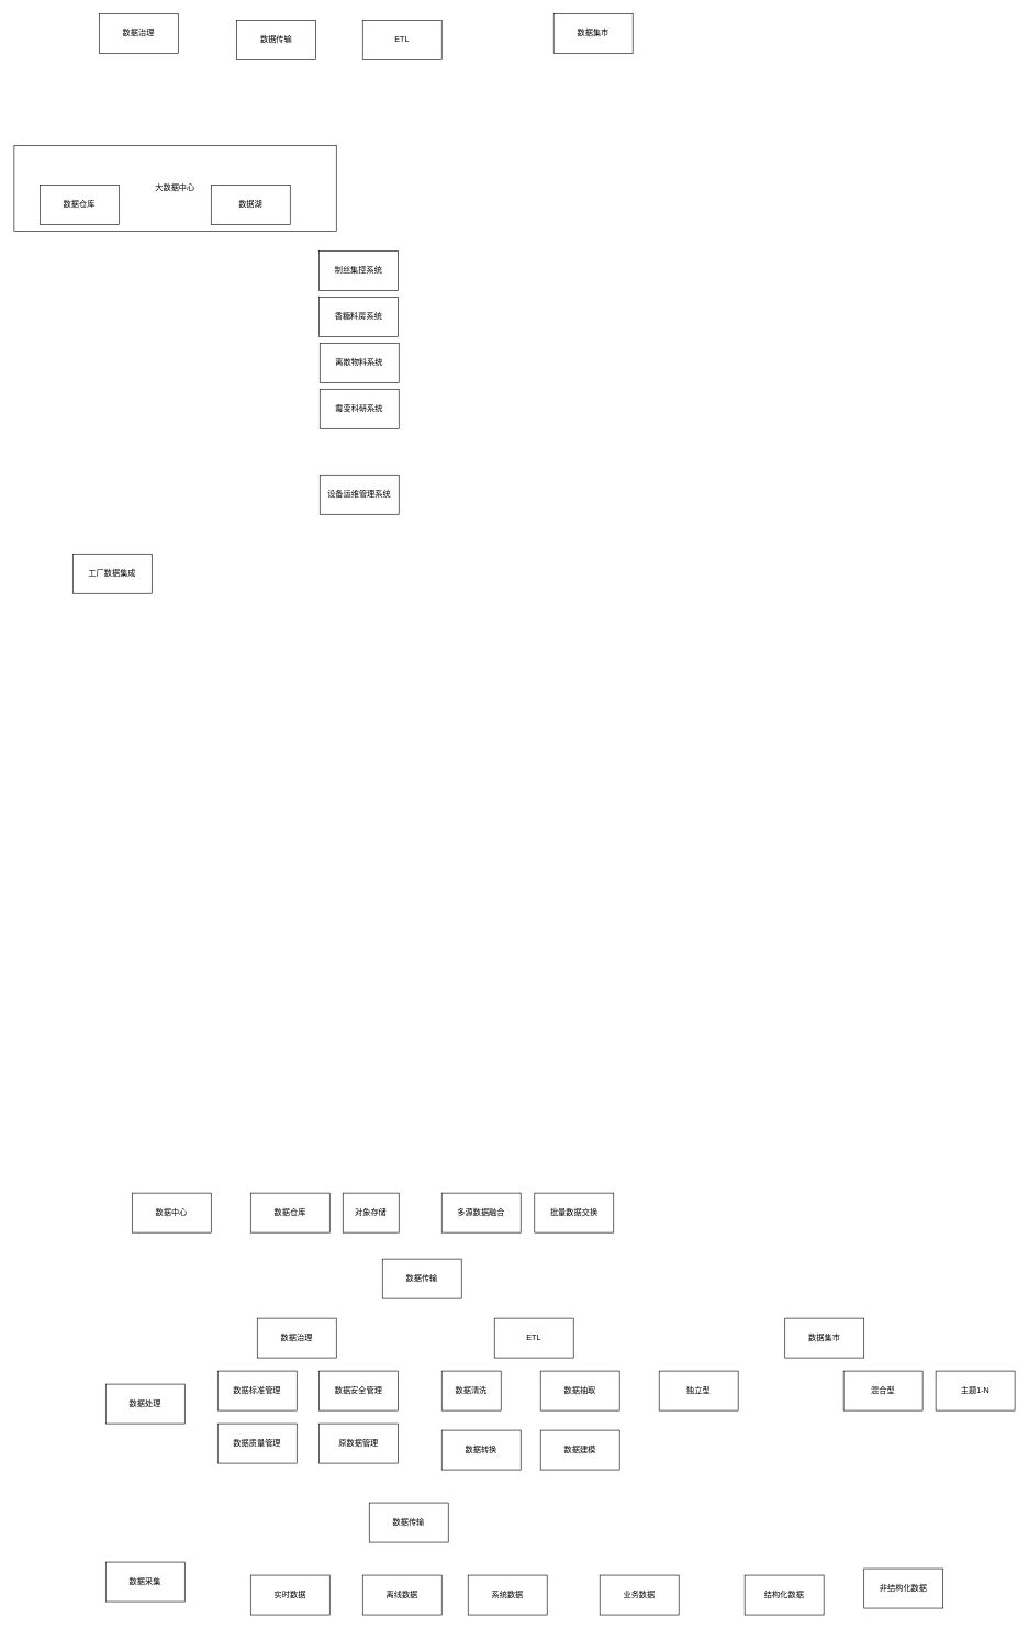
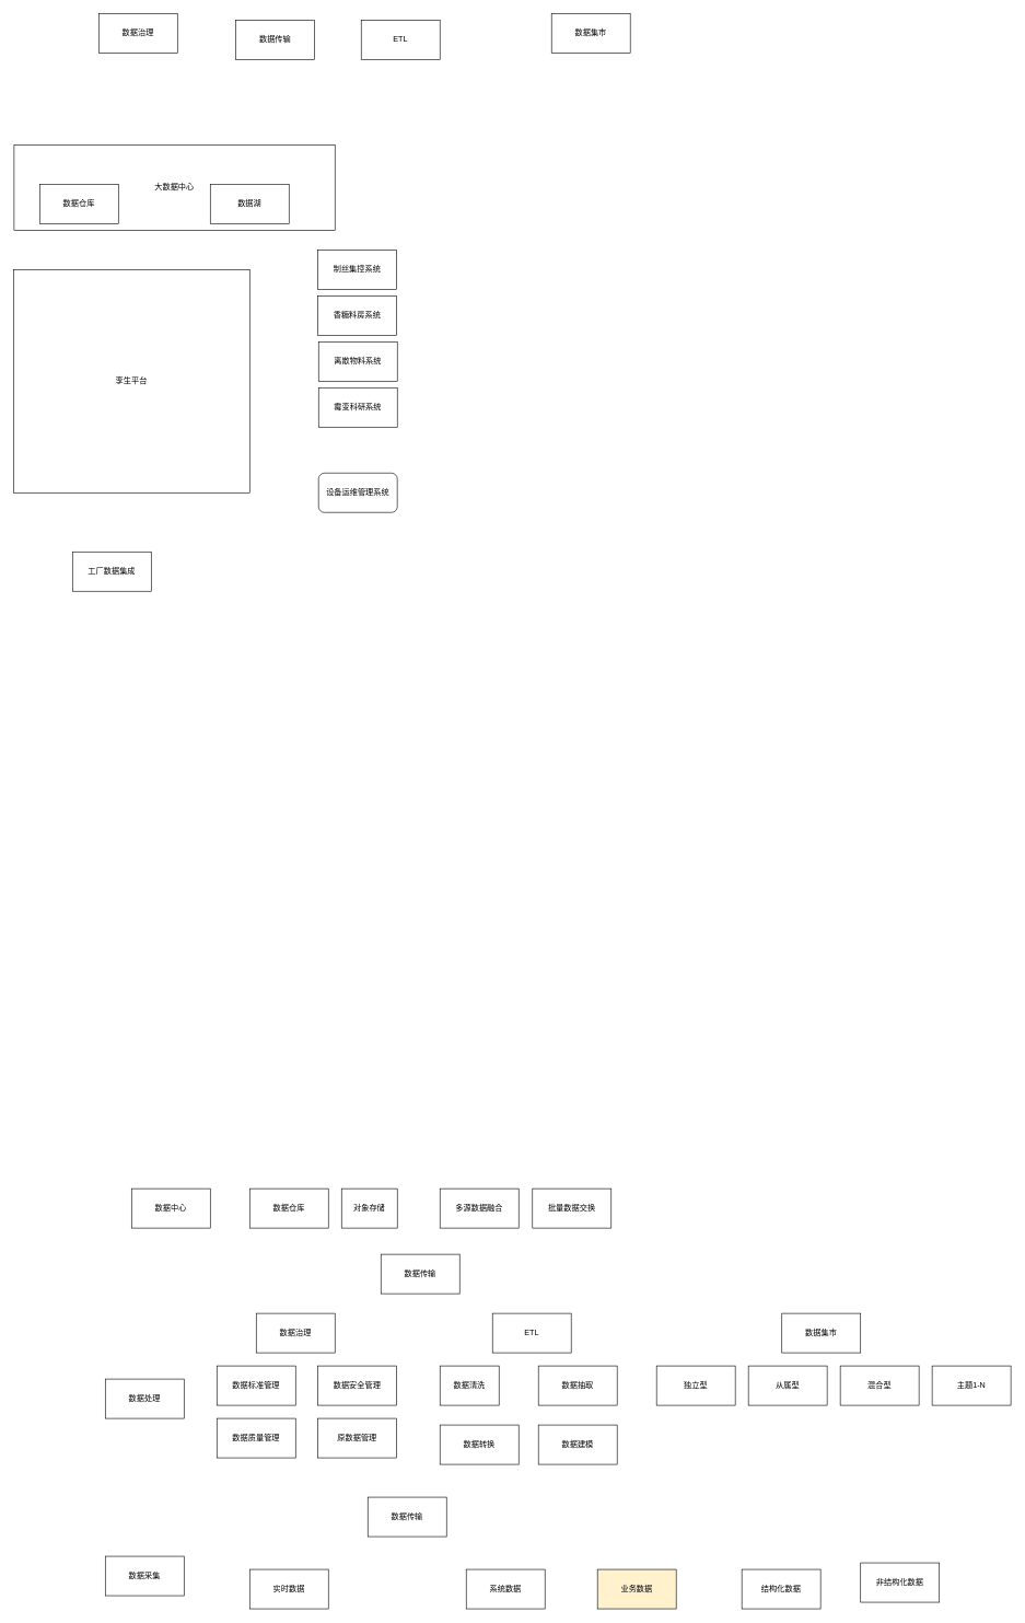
  <mxCell id="0" />
  <mxCell id="1" parent="0" />
  <mxCell id="2" value="数据采集" style="rounded=0;whiteSpace=wrap;html=1;" vertex="1" parent="1"><mxGeometry x="160" y="2370" width="120" height="60" as="geometry" /></mxCell>
  <mxCell id="3" value="实时数据" style="rounded=0;whiteSpace=wrap;html=1;" vertex="1" parent="1"><mxGeometry x="380" y="2390" width="120" height="60" as="geometry" /></mxCell>
- <mxCell id="4" value="离线数据" style="rounded=0;whiteSpace=wrap;html=1;" vertex="1" parent="1"><mxGeometry x="550" y="2390" width="120" height="60" as="geometry" /></mxCell>
  <mxCell id="5" value="系统数据" style="rounded=0;whiteSpace=wrap;html=1;" vertex="1" parent="1"><mxGeometry x="710" y="2390" width="120" height="60" as="geometry" /></mxCell>
  <mxCell id="6" value="结构化数据" style="rounded=0;whiteSpace=wrap;html=1;" vertex="1" parent="1"><mxGeometry x="1130" y="2390" width="120" height="60" as="geometry" /></mxCell>
  <mxCell id="7" value="非结构化数据" style="rounded=0;whiteSpace=wrap;html=1;" vertex="1" parent="1"><mxGeometry x="1311" y="2380" width="120" height="60" as="geometry" /></mxCell>
  <mxCell id="8" value="数据治理" style="rounded=0;whiteSpace=wrap;html=1;" vertex="1" parent="1"><mxGeometry x="390" y="2000" width="120" height="60" as="geometry" /></mxCell>
  <mxCell id="9" value="数据标准管理" style="rounded=0;whiteSpace=wrap;html=1;" vertex="1" parent="1"><mxGeometry x="330" y="2080" width="120" height="60" as="geometry" /></mxCell>
  <mxCell id="10" value="数据安全管理" style="rounded=0;whiteSpace=wrap;html=1;" vertex="1" parent="1"><mxGeometry x="484" y="2080" width="120" height="60" as="geometry" /></mxCell>
  <mxCell id="11" value="数据质量管理" style="rounded=0;whiteSpace=wrap;html=1;" vertex="1" parent="1"><mxGeometry x="330" y="2160" width="120" height="60" as="geometry" /></mxCell>
  <mxCell id="12" value="原数据管理" style="rounded=0;whiteSpace=wrap;html=1;" vertex="1" parent="1"><mxGeometry x="484" y="2160" width="120" height="60" as="geometry" /></mxCell>
  <mxCell id="13" value="数据传输" style="rounded=0;whiteSpace=wrap;html=1;" vertex="1" parent="1"><mxGeometry x="560" y="2280" width="120" height="60" as="geometry" /></mxCell>
  <mxCell id="14" value="ETL" style="rounded=0;whiteSpace=wrap;html=1;" vertex="1" parent="1"><mxGeometry x="750" y="2000" width="120" height="60" as="geometry" /></mxCell>
  <mxCell id="15" value="数据清洗" style="rounded=0;whiteSpace=wrap;html=1;" vertex="1" parent="1"><mxGeometry x="670" y="2080" width="90" height="60" as="geometry" /></mxCell>
  <mxCell id="16" value="数据抽取" style="rounded=0;whiteSpace=wrap;html=1;" vertex="1" parent="1"><mxGeometry x="820" y="2080" width="120" height="60" as="geometry" /></mxCell>
  <mxCell id="17" value="数据转换" style="rounded=0;whiteSpace=wrap;html=1;" vertex="1" parent="1"><mxGeometry x="670" y="2170" width="120" height="60" as="geometry" /></mxCell>
  <mxCell id="18" value="数据建模" style="rounded=0;whiteSpace=wrap;html=1;" vertex="1" parent="1"><mxGeometry x="820" y="2170" width="120" height="60" as="geometry" /></mxCell>
  <mxCell id="19" value="数据集市" style="rounded=0;whiteSpace=wrap;html=1;" vertex="1" parent="1"><mxGeometry x="1191" y="2000" width="120" height="60" as="geometry" /></mxCell>
  <mxCell id="20" value="独立型" style="rounded=0;whiteSpace=wrap;html=1;" vertex="1" parent="1"><mxGeometry x="1000" y="2080" width="120" height="60" as="geometry" /></mxCell>
+ <mxCell id="21" value="从属型" style="rounded=0;whiteSpace=wrap;html=1;" vertex="1" parent="1"><mxGeometry x="1140" y="2080" width="120" height="60" as="geometry" /></mxCell>
  <mxCell id="22" value="混合型" style="rounded=0;whiteSpace=wrap;html=1;" vertex="1" parent="1"><mxGeometry x="1280" y="2080" width="120" height="60" as="geometry" /></mxCell>
  <mxCell id="23" value="主题1-N" style="rounded=0;whiteSpace=wrap;html=1;" vertex="1" parent="1"><mxGeometry x="1420" y="2080" width="120" height="60" as="geometry" /></mxCell>
  <mxCell id="24" value="数据中心" style="rounded=0;whiteSpace=wrap;html=1;" vertex="1" parent="1"><mxGeometry x="200" y="1810" width="120" height="60" as="geometry" /></mxCell>
  <mxCell id="25" value="数据仓库" style="rounded=0;whiteSpace=wrap;html=1;" vertex="1" parent="1"><mxGeometry x="380" y="1810" width="120" height="60" as="geometry" /></mxCell>
  <mxCell id="26" value="对象存储" style="rounded=0;whiteSpace=wrap;html=1;" vertex="1" parent="1"><mxGeometry x="520" y="1810" width="85" height="60" as="geometry" /></mxCell>
  <mxCell id="27" value="多源数据融合" style="rounded=0;whiteSpace=wrap;html=1;" vertex="1" parent="1"><mxGeometry x="670" y="1810" width="120" height="60" as="geometry" /></mxCell>
  <mxCell id="28" value="批量数据交换" style="rounded=0;whiteSpace=wrap;html=1;" vertex="1" parent="1"><mxGeometry x="811" y="1810" width="120" height="60" as="geometry" /></mxCell>
- <mxCell id="29" value="业务数据" style="rounded=0;whiteSpace=wrap;html=1;" vertex="1" parent="1"><mxGeometry x="910" y="2390" width="120" height="60" as="geometry" /></mxCell>
+ <mxCell id="29" value="业务数据" style="rounded=0;whiteSpace=wrap;html=1;fillColor=#fff2cc;" vertex="1" parent="1"><mxGeometry x="910" y="2390" width="120" height="60" as="geometry" /></mxCell>
+ <mxCell id="30" value="孪生平台" style="rounded=0;whiteSpace=wrap;html=1;" vertex="1" parent="1"><mxGeometry x="20" y="410" width="360" height="340" as="geometry" /></mxCell>
  <mxCell id="31" value="数据处理" style="rounded=0;whiteSpace=wrap;html=1;" vertex="1" parent="1"><mxGeometry x="160" y="2100" width="120" height="60" as="geometry" /></mxCell>
  <mxCell id="32" value="数据传输" style="rounded=0;whiteSpace=wrap;html=1;" vertex="1" parent="1"><mxGeometry x="580" y="1910" width="120" height="60" as="geometry" /></mxCell>
  <mxCell id="33" value="大数据中心" style="rounded=0;whiteSpace=wrap;html=1;" vertex="1" parent="1"><mxGeometry x="21" y="220" width="489" height="130" as="geometry" /></mxCell>
  <mxCell id="34" value="数据仓库" style="rounded=0;whiteSpace=wrap;html=1;" vertex="1" parent="1"><mxGeometry x="60" y="280" width="120" height="60" as="geometry" /></mxCell>
  <mxCell id="35" value="数据湖" style="rounded=0;whiteSpace=wrap;html=1;" vertex="1" parent="1"><mxGeometry x="320" y="280" width="120" height="60" as="geometry" /></mxCell>
  <mxCell id="36" value="工厂数据集成" style="rounded=0;whiteSpace=wrap;html=1;" vertex="1" parent="1"><mxGeometry x="110" y="840" width="120" height="60" as="geometry" /></mxCell>
  <mxCell id="37" value="制丝集控系统" style="rounded=0;whiteSpace=wrap;html=1;" vertex="1" parent="1"><mxGeometry x="484" y="380" width="120" height="60" as="geometry" /></mxCell>
  <mxCell id="38" value="离散物料系统" style="rounded=0;whiteSpace=wrap;html=1;" vertex="1" parent="1"><mxGeometry x="485" y="520" width="120" height="60" as="geometry" /></mxCell>
  <mxCell id="39" value="霉变科研系统" style="rounded=0;whiteSpace=wrap;html=1;" vertex="1" parent="1"><mxGeometry x="485" y="590" width="120" height="60" as="geometry" /></mxCell>
- <mxCell id="40" value="设备运维管理系统" style="rounded=0;whiteSpace=wrap;html=1;" vertex="1" parent="1"><mxGeometry x="485" y="720" width="120" height="60" as="geometry" /></mxCell>
+ <mxCell id="40" value="设备运维管理系统" style="whiteSpace=wrap;html=1;rounded=1;" vertex="1" parent="1"><mxGeometry x="485" y="720" width="120" height="60" as="geometry" /></mxCell>
  <mxCell id="41" value="香糖料房系统" style="rounded=0;whiteSpace=wrap;html=1;" vertex="1" parent="1"><mxGeometry x="484" y="450" width="120" height="60" as="geometry" /></mxCell>
  <mxCell id="42" value="数据传输" style="rounded=0;whiteSpace=wrap;html=1;" vertex="1" parent="1"><mxGeometry x="359" y="30" width="120" height="60" as="geometry" /></mxCell>
  <mxCell id="43" value="数据治理" style="rounded=0;whiteSpace=wrap;html=1;" vertex="1" parent="1"><mxGeometry x="150" y="20" width="120" height="60" as="geometry" /></mxCell>
  <mxCell id="44" value="ETL" style="rounded=0;whiteSpace=wrap;html=1;" vertex="1" parent="1"><mxGeometry x="550" y="30" width="120" height="60" as="geometry" /></mxCell>
  <mxCell id="45" value="数据集市" style="rounded=0;whiteSpace=wrap;html=1;" vertex="1" parent="1"><mxGeometry x="840" y="20" width="120" height="60" as="geometry" /></mxCell>
